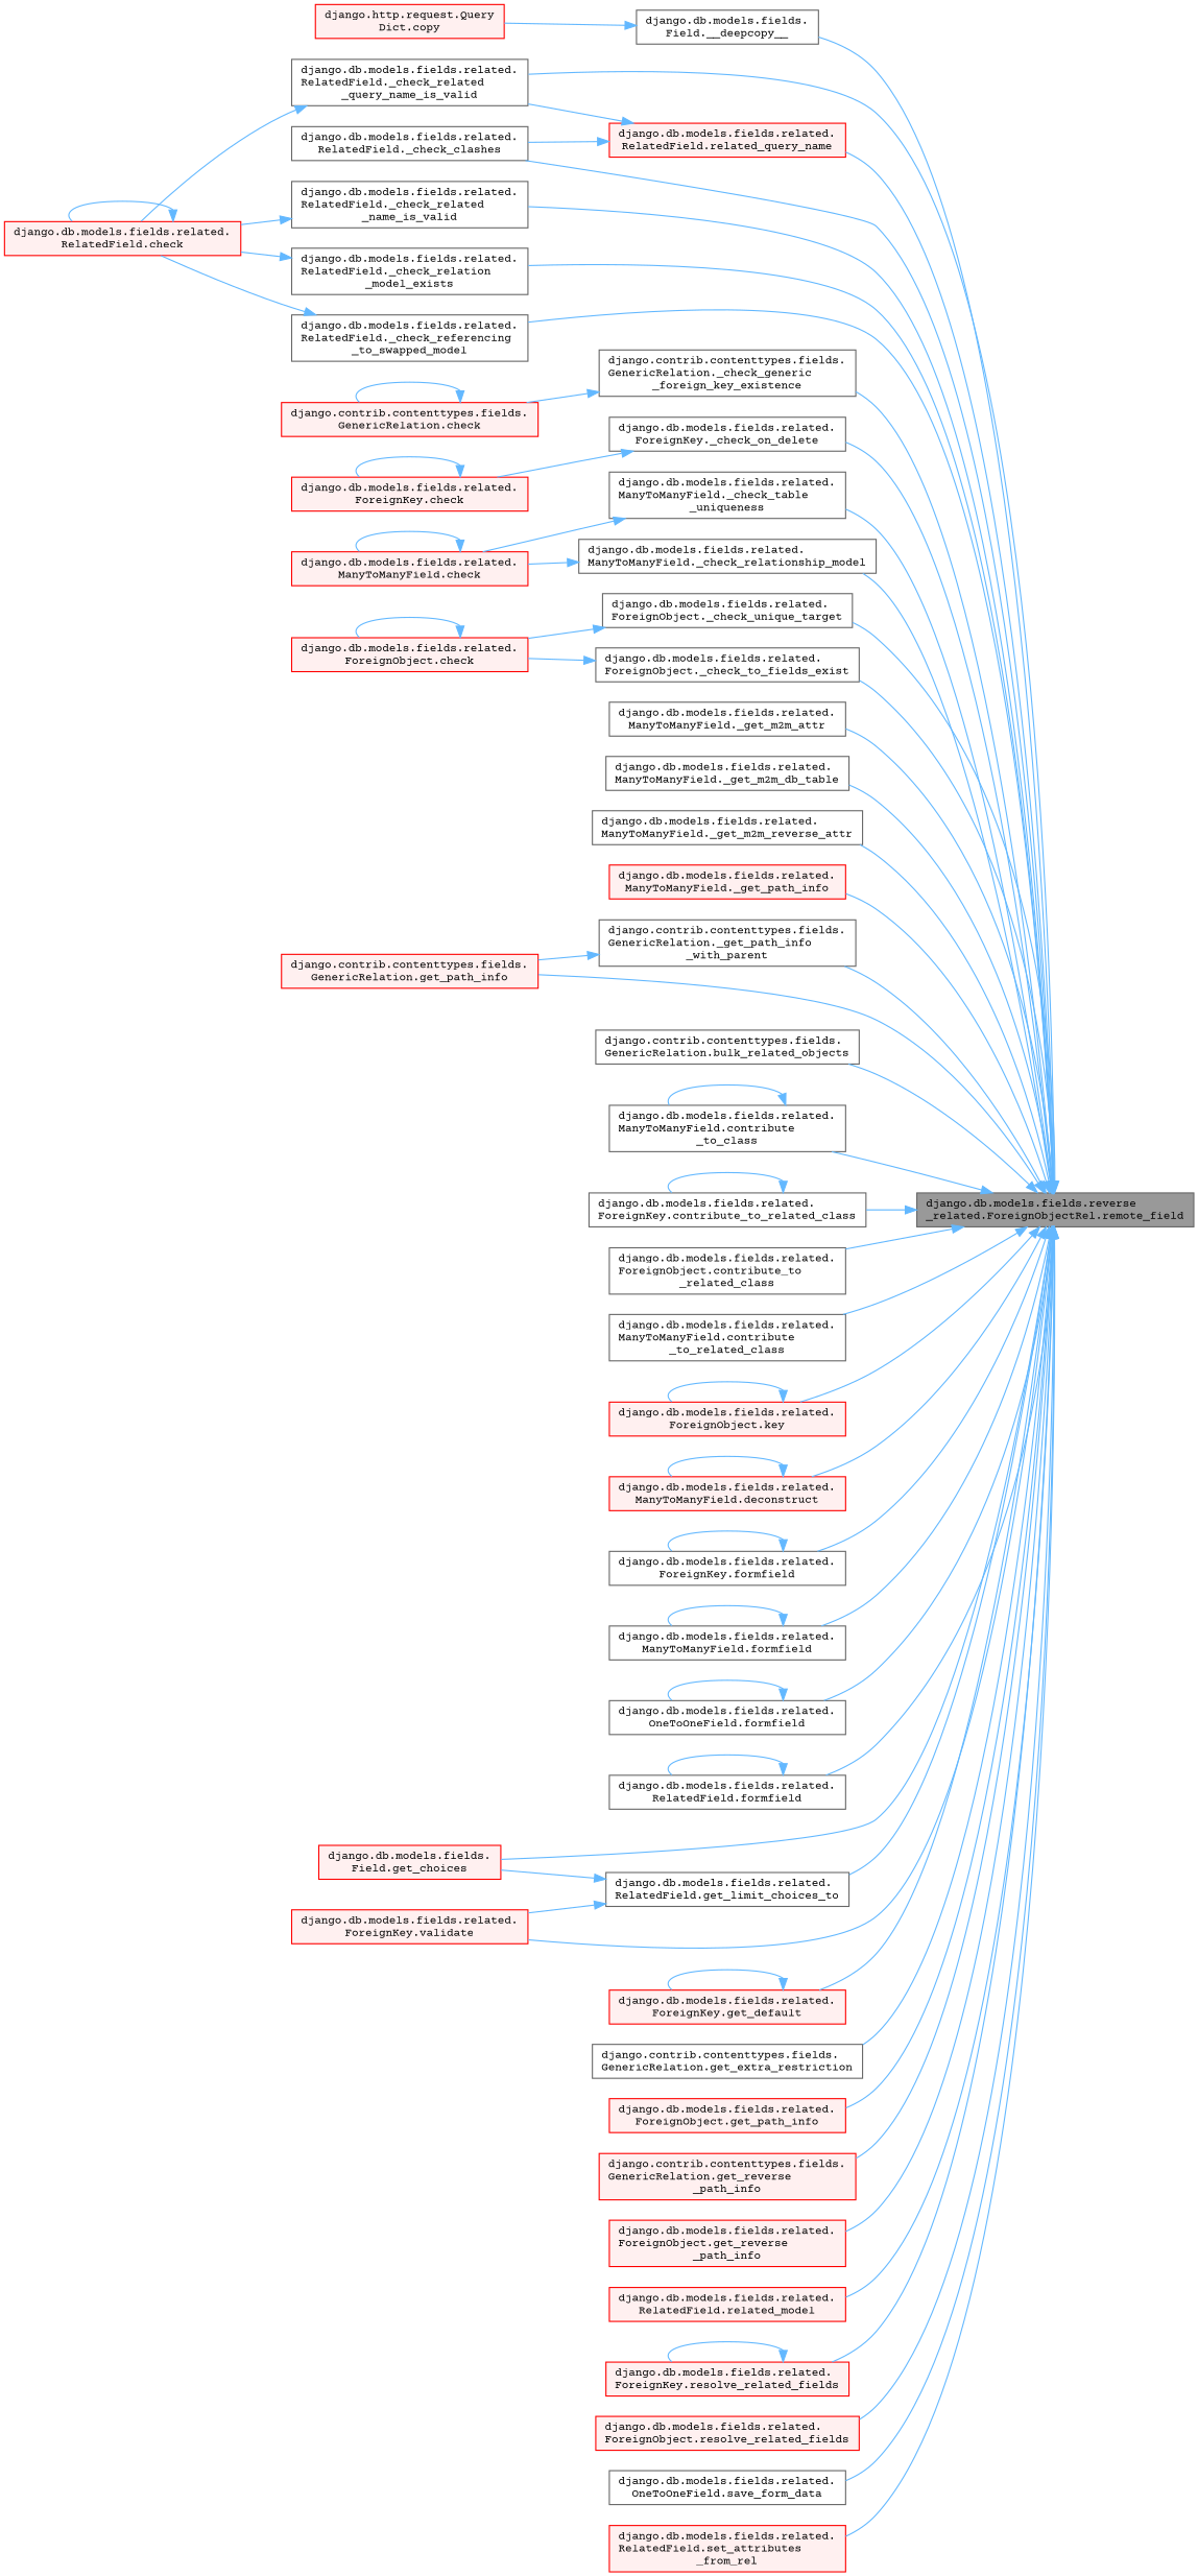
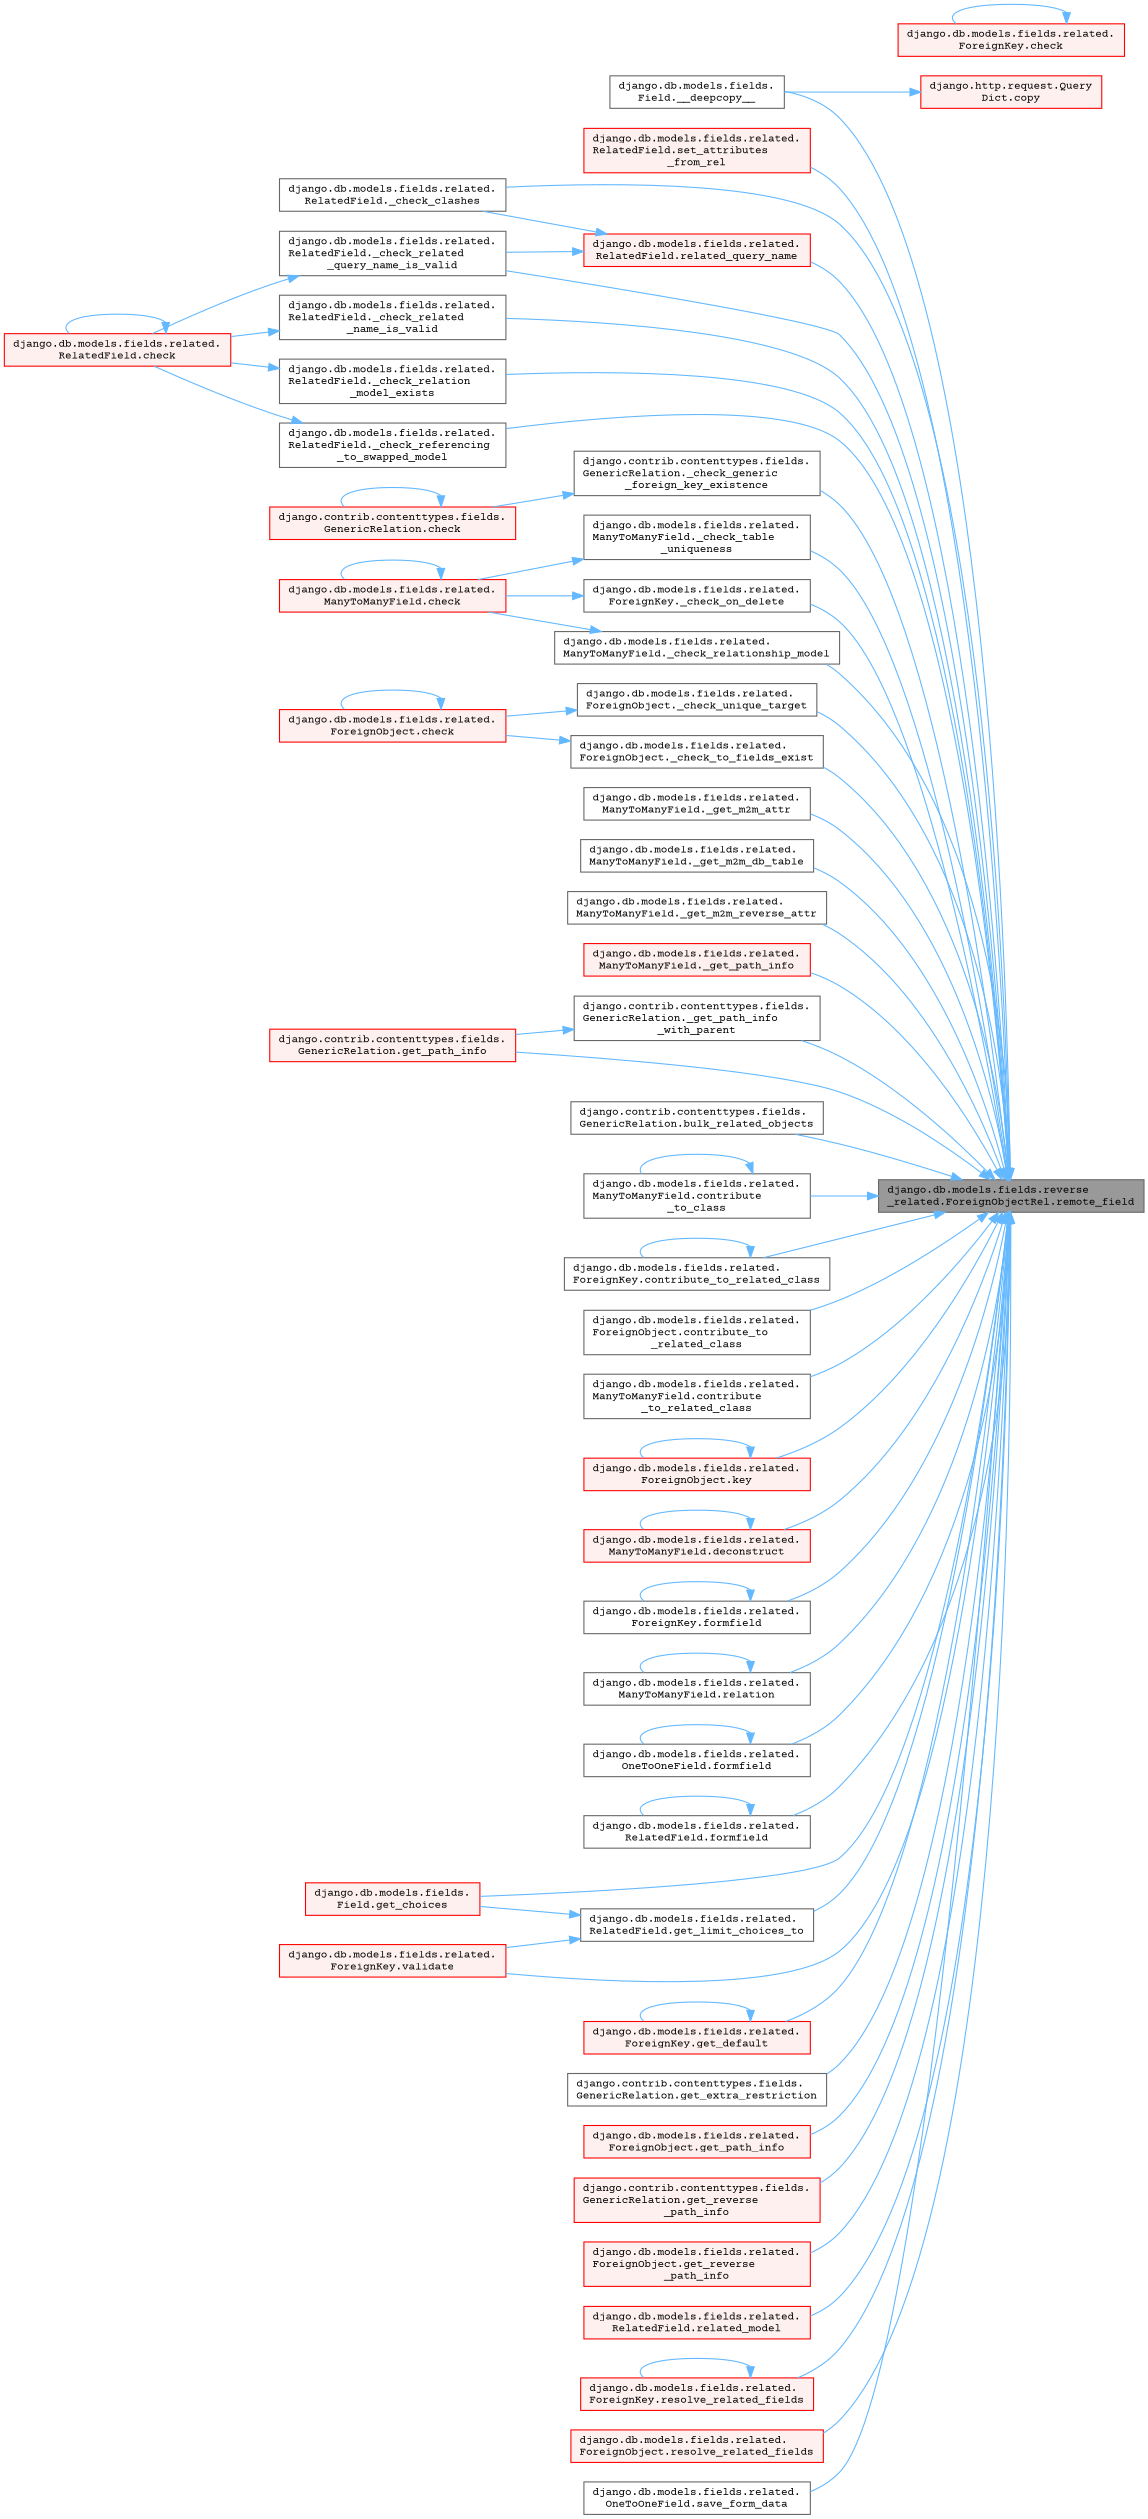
  digraph {
    fontname="Courier Prime"
    rankdir=RL
    node [color=grey40 fillcolor=white fontname="Courier Prime" fontsize=10 shape=box style=filled]
    edge [color=steelblue1 dir=back fontname="Courier Prime" fontsize=10 labelfontname=Helvetica labelfontsize=10 style=solid]
    n1 [color=gray40 fillcolor=grey60 fontcolor=black height=0.2 label="django.db.models.fields.reverse\l_related.ForeignObjectRel.remote_field" width=0.4]
    n2 [height=0.2 label="django.db.models.fields.\lField.__deepcopy__" width=0.4]
    n3 [height=0.2 label="django.db.models.fields.related.\lRelatedField._check_clashes" width=0.4]
    n4 [height=0.2 label="django.contrib.contenttypes.fields.\lGenericRelation._check_generic\l_foreign_key_existence" width=0.4]
    n5 [height=0.2 label="django.db.models.fields.related.\lForeignKey._check_on_delete" width=0.4]
    n6 [height=0.2 label="django.db.models.fields.related.\lRelatedField._check_referencing\l_to_swapped_model" width=0.4]
    n7 [height=0.2 label="django.db.models.fields.related.\lRelatedField._check_related\l_name_is_valid" width=0.4]
    n8 [height=0.2 label="django.db.models.fields.related.\lRelatedField._check_related\l_query_name_is_valid" width=0.4]
    n9 [height=0.2 label="django.db.models.fields.related.\lRelatedField._check_relation\l_model_exists" width=0.4]
    n10 [height=0.2 label="django.db.models.fields.related.\lManyToManyField._check_relationship_model" width=0.4]
    n11 [height=0.2 label="django.db.models.fields.related.\lManyToManyField._check_table\l_uniqueness" width=0.4]
    n12 [height=0.2 label="django.db.models.fields.related.\lForeignObject._check_to_fields_exist" width=0.4]
    n13 [height=0.2 label="django.db.models.fields.related.\lForeignObject._check_unique_target" width=0.4]
    n14 [height=0.2 label="django.db.models.fields.related.\lManyToManyField._get_m2m_attr" width=0.4]
    n15 [height=0.2 label="django.db.models.fields.related.\lManyToManyField._get_m2m_db_table" width=0.4]
    n16 [height=0.2 label="django.db.models.fields.related.\lManyToManyField._get_m2m_reverse_attr" width=0.4]
    n17 [color=red fillcolor="#FFF0F0" height=0.2 label="django.db.models.fields.related.\lManyToManyField._get_path_info" width=0.4]
    n18 [height=0.2 label="django.contrib.contenttypes.fields.\lGenericRelation._get_path_info\l_with_parent" width=0.4]
    n19 [color=red fillcolor="#FFF0F0" height=0.2 label="django.contrib.contenttypes.fields.\lGenericRelation.get_path_info" width=0.4]
    n20 [height=0.2 label="django.contrib.contenttypes.fields.\lGenericRelation.bulk_related_objects" width=0.4]
    n21 [height=0.2 label="django.db.models.fields.related.\lManyToManyField.contribute\l_to_class" width=0.4]
    n22 [height=0.2 label="django.db.models.fields.related.\lForeignKey.contribute_to_related_class" width=0.4]
    n23 [height=0.2 label="django.db.models.fields.related.\lForeignObject.contribute_to\l_related_class" width=0.4]
    n24 [height=0.2 label="django.db.models.fields.related.\lManyToManyField.contribute\l_to_related_class" width=0.4]
    n25 [color=red fillcolor="#FFF0F0" height=0.2 label="django.db.models.fields.related.\lForeignObject.key" width=0.4]
    n26 [color=red fillcolor="#FFF0F0" height=0.2 label="django.db.models.fields.related.\lManyToManyField.deconstruct" width=0.4]
    n27 [height=0.2 label="django.db.models.fields.related.\lForeignKey.formfield" width=0.4]
-   n28 [height=0.2 label="django.db.models.fields.related.\lManyToManyField.formfield" width=0.4]
+   n28 [height=0.2 label="django.db.models.fields.related.\lManyToManyField.relation" width=0.4]
    n29 [height=0.2 label="django.db.models.fields.related.\lOneToOneField.formfield" width=0.4]
    n30 [height=0.2 label="django.db.models.fields.related.\lRelatedField.formfield" width=0.4]
    n31 [color=red fillcolor="#FFF0F0" height=0.2 label="django.db.models.fields.\lField.get_choices" width=0.4]
    n32 [color=red fillcolor="#FFF0F0" height=0.2 label="django.db.models.fields.related.\lForeignKey.get_default" width=0.4]
    n33 [height=0.2 label="django.contrib.contenttypes.fields.\lGenericRelation.get_extra_restriction" width=0.4]
    n34 [height=0.2 label="django.db.models.fields.related.\lRelatedField.get_limit_choices_to" width=0.4]
    n35 [color=red fillcolor="#FFF0F0" height=0.2 label="django.db.models.fields.related.\lForeignKey.validate" width=0.4]
    n36 [color=red fillcolor="#FFF0F0" height=0.2 label="django.db.models.fields.related.\lForeignObject.get_path_info" width=0.4]
    n37 [color=red fillcolor="#FFF0F0" height=0.2 label="django.contrib.contenttypes.fields.\lGenericRelation.get_reverse\l_path_info" width=0.4]
    n38 [color=red fillcolor="#FFF0F0" height=0.2 label="django.db.models.fields.related.\lForeignObject.get_reverse\l_path_info" width=0.4]
    n39 [color=red fillcolor="#FFF0F0" height=0.2 label="django.db.models.fields.related.\lRelatedField.related_model" width=0.4]
    n40 [color=red fillcolor="#FFF0F0" height=0.2 label="django.db.models.fields.related.\lRelatedField.related_query_name" width=0.4]
    n41 [color=red fillcolor="#FFF0F0" height=0.2 label="django.db.models.fields.related.\lForeignKey.resolve_related_fields" width=0.4]
    n42 [color=red fillcolor="#FFF0F0" height=0.2 label="django.db.models.fields.related.\lForeignObject.resolve_related_fields" width=0.4]
    n43 [height=0.2 label="django.db.models.fields.related.\lOneToOneField.save_form_data" width=0.4]
    n44 [color=red fillcolor="#FFF0F0" height=0.2 label="django.db.models.fields.related.\lRelatedField.set_attributes\l_from_rel" width=0.4]
    n45 [color=red fillcolor="#FFF0F0" height=0.2 label="django.http.request.Query\lDict.copy" width=0.4]
    n46 [color=red fillcolor="#FFF0F0" height=0.2 label="django.contrib.contenttypes.fields.\lGenericRelation.check" width=0.4]
    n47 [color=red fillcolor="#FFF0F0" height=0.2 label="django.db.models.fields.related.\lForeignKey.check" width=0.4]
    n48 [color=red fillcolor="#FFF0F0" height=0.2 label="django.db.models.fields.related.\lRelatedField.check" width=0.4]
    n49 [color=red fillcolor="#FFF0F0" height=0.2 label="django.db.models.fields.related.\lManyToManyField.check" width=0.4]
    n50 [color=red fillcolor="#FFF0F0" height=0.2 label="django.db.models.fields.related.\lForeignObject.check" width=0.4]
    n1 -> n2
    n1 -> n3
    n1 -> n4
    n1 -> n5
    n1 -> n6
    n1 -> n7
    n1 -> n8
    n1 -> n9
    n1 -> n10
    n1 -> n11
    n1 -> n12
    n1 -> n13
    n1 -> n14
    n1 -> n15
    n1 -> n16
    n1 -> n17
    n1 -> n18
    n1 -> n19
    n1 -> n20
    n1 -> n21
    n1 -> n22
    n1 -> n23
    n1 -> n24
    n1 -> n25
    n1 -> n26
    n1 -> n27
    n1 -> n28
    n1 -> n29
    n1 -> n30
    n1 -> n31
    n1 -> n32
    n1 -> n33
    n1 -> n34
    n1 -> n35
    n1 -> n36
    n1 -> n37
    n1 -> n38
    n1 -> n39
    n1 -> n40
    n1 -> n41
    n1 -> n42
    n1 -> n43
    n1 -> n44
-   n2 -> n45
+   n45 -> n2
    n4 -> n46
-   n5 -> n47
+   n5 -> n49
    n6 -> n48
    n7 -> n48
    n8 -> n48
    n9 -> n48
    n10 -> n49
    n11 -> n49
    n12 -> n50
    n13 -> n50
    n18 -> n19
    n21 -> n21
    n22 -> n22
    n25 -> n25
    n26 -> n26
    n27 -> n27
    n28 -> n28
    n29 -> n29
    n30 -> n30
    n32 -> n32
    n34 -> n31
    n34 -> n35
    n40 -> n3
    n40 -> n8
    n41 -> n41
    n46 -> n46
    n47 -> n47
    n48 -> n48
    n49 -> n49
    n50 -> n50
  }
